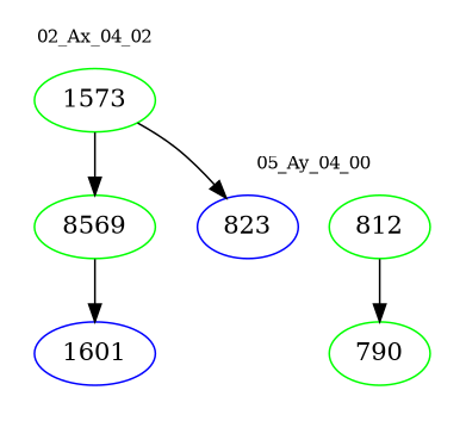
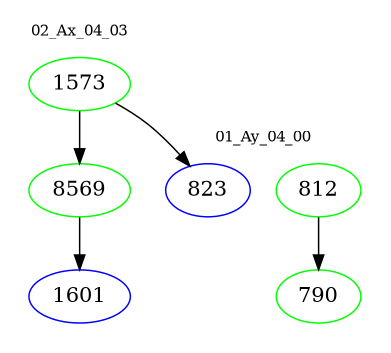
  digraph {
    node [color=green]
    edge [color=black]
    n1 [label=1573]
    n2 [label=8569]
    n3 [color=blue label=1601]
    n4 [label=812]
    n5 [label=790]
    n6 [color=blue label=823]
    subgraph cluster_1 {
      color=white
      fontsize=10
-     label="02_Ax_04_02"
+     label="02_Ax_04_03"
      n1
      n2
      n3
    }
    subgraph cluster_2 {
      color=white
      fontsize=10
-     label="05_Ay_04_00"
+     label="01_Ay_04_00"
      n4
      n5
      n6
    }
    n1 -> n2
    n1 -> n6
    n2 -> n3
    n4 -> n5
  }
